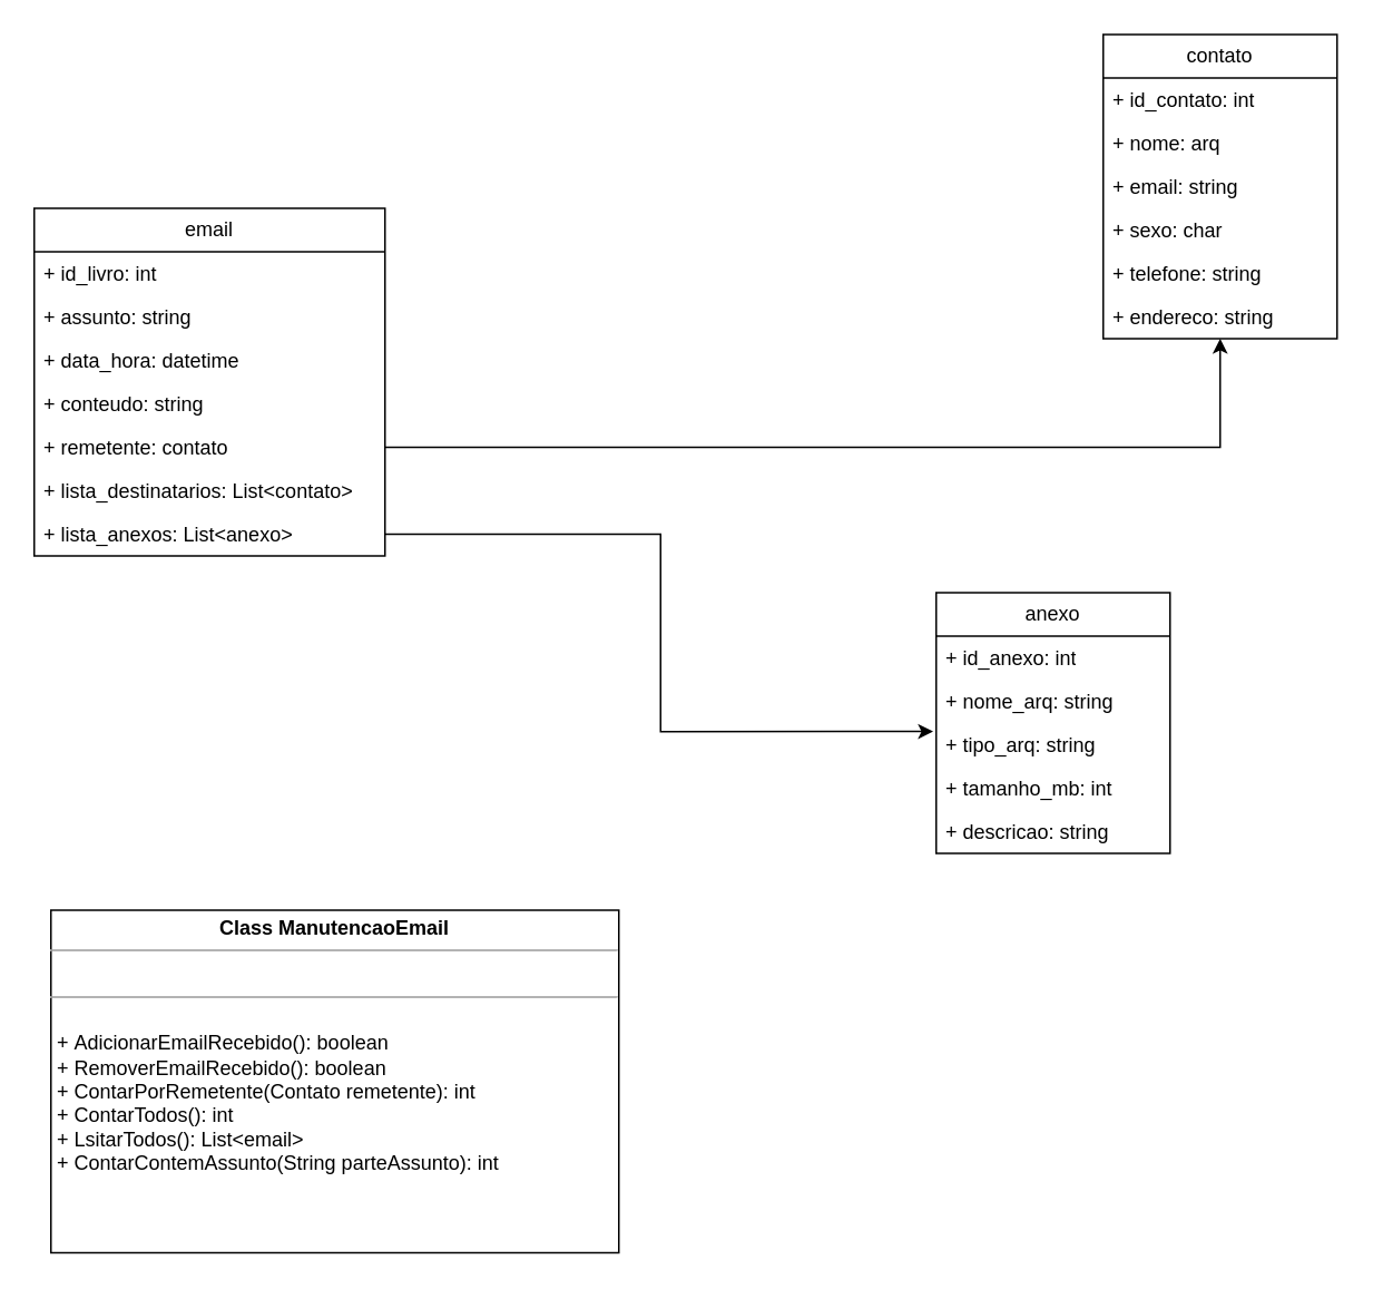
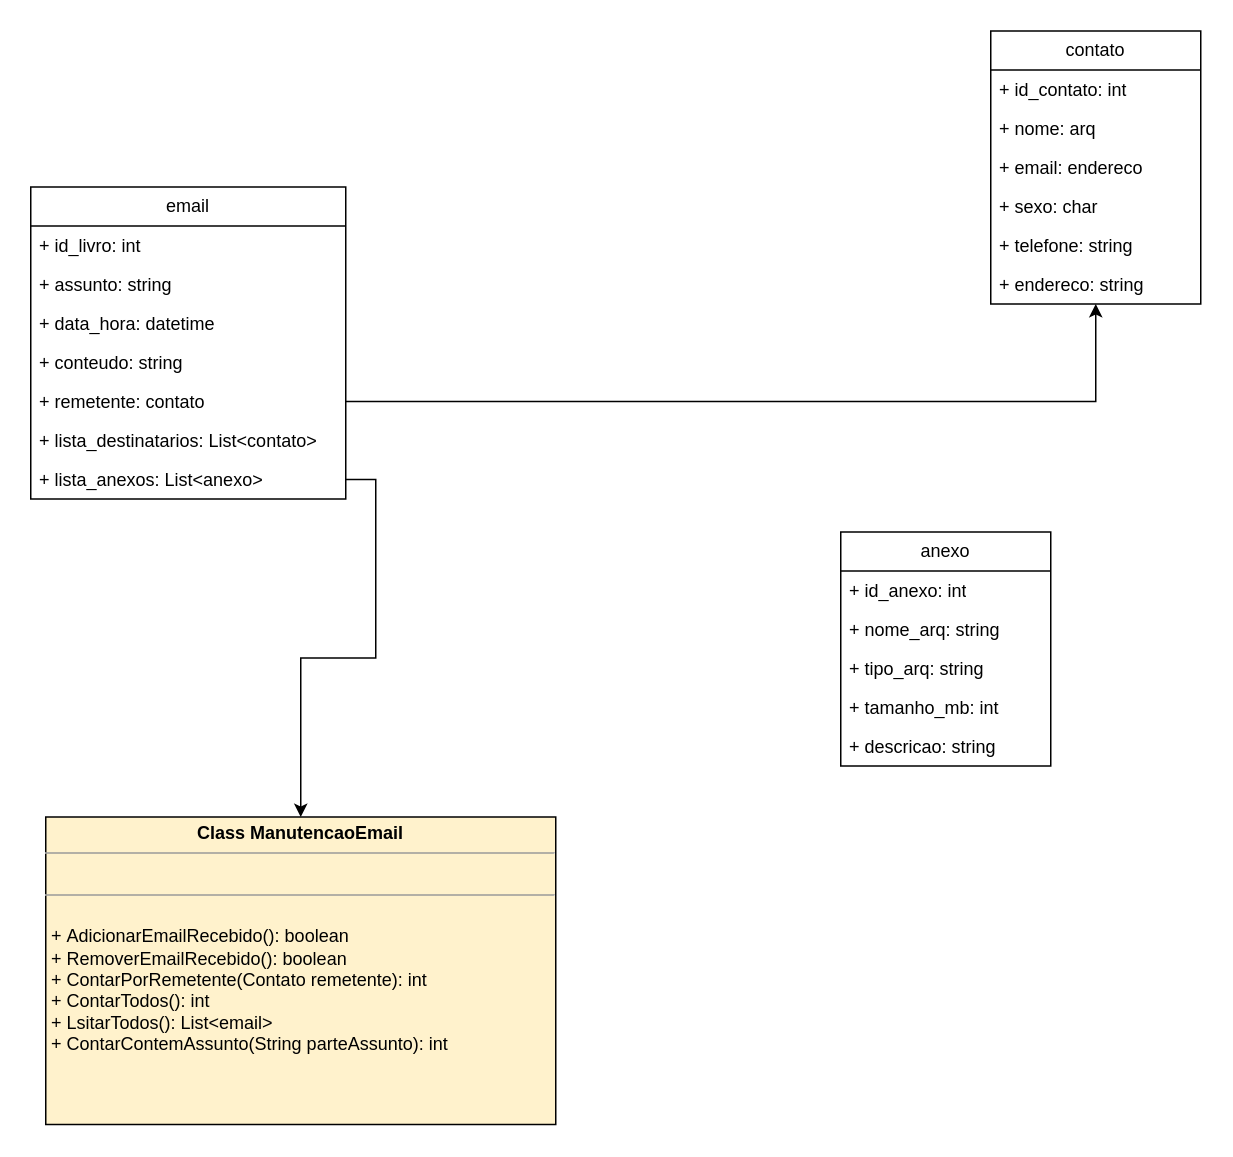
  <mxCell id="0" />
  <mxCell id="1" parent="0" />
  <mxCell id="2" value="email" style="swimlane;fontStyle=0;childLayout=stackLayout;horizontal=1;startSize=26;fillColor=none;horizontalStack=0;resizeParent=1;resizeParentMax=0;resizeLast=0;collapsible=1;marginBottom=0;whiteSpace=wrap;html=1;" parent="1" vertex="1"><mxGeometry x="20" y="124" width="210" height="208" as="geometry" /></mxCell>
  <mxCell id="3" value="+ id_livro: int" style="text;strokeColor=none;fillColor=none;align=left;verticalAlign=top;spacingLeft=4;spacingRight=4;overflow=hidden;rotatable=0;points=[[0,0.5],[1,0.5]];portConstraint=eastwest;whiteSpace=wrap;html=1;" parent="2" vertex="1"><mxGeometry y="26" width="210" height="26" as="geometry" /></mxCell>
  <mxCell id="4" value="+ assunto: string" style="text;strokeColor=none;fillColor=none;align=left;verticalAlign=top;spacingLeft=4;spacingRight=4;overflow=hidden;rotatable=0;points=[[0,0.5],[1,0.5]];portConstraint=eastwest;whiteSpace=wrap;html=1;" parent="2" vertex="1"><mxGeometry y="52" width="210" height="26" as="geometry" /></mxCell>
  <mxCell id="5" value="+ data_hora: datetime" style="text;strokeColor=none;fillColor=none;align=left;verticalAlign=top;spacingLeft=4;spacingRight=4;overflow=hidden;rotatable=0;points=[[0,0.5],[1,0.5]];portConstraint=eastwest;whiteSpace=wrap;html=1;" parent="2" vertex="1"><mxGeometry y="78" width="210" height="26" as="geometry" /></mxCell>
  <mxCell id="6" value="+ conteudo: string" style="text;strokeColor=none;fillColor=none;align=left;verticalAlign=top;spacingLeft=4;spacingRight=4;overflow=hidden;rotatable=0;points=[[0,0.5],[1,0.5]];portConstraint=eastwest;whiteSpace=wrap;html=1;" parent="2" vertex="1"><mxGeometry y="104" width="210" height="26" as="geometry" /></mxCell>
  <mxCell id="7" value="+ remetente: contato" style="text;strokeColor=none;fillColor=none;align=left;verticalAlign=top;spacingLeft=4;spacingRight=4;overflow=hidden;rotatable=0;points=[[0,0.5],[1,0.5]];portConstraint=eastwest;whiteSpace=wrap;html=1;" parent="2" vertex="1"><mxGeometry y="130" width="210" height="26" as="geometry" /></mxCell>
  <mxCell id="8" value="+ lista_destinatarios: List&amp;lt;contato&amp;gt;" style="text;strokeColor=none;fillColor=none;align=left;verticalAlign=top;spacingLeft=4;spacingRight=4;overflow=hidden;rotatable=0;points=[[0,0.5],[1,0.5]];portConstraint=eastwest;whiteSpace=wrap;html=1;" parent="2" vertex="1"><mxGeometry y="156" width="210" height="26" as="geometry" /></mxCell>
  <mxCell id="9" value="+ lista_anexos: List&amp;lt;anexo&amp;gt;" style="text;strokeColor=none;fillColor=none;align=left;verticalAlign=top;spacingLeft=4;spacingRight=4;overflow=hidden;rotatable=0;points=[[0,0.5],[1,0.5]];portConstraint=eastwest;whiteSpace=wrap;html=1;" parent="2" vertex="1"><mxGeometry y="182" width="210" height="26" as="geometry" /></mxCell>
- <mxCell id="10" style="edgeStyle=orthogonalEdgeStyle;rounded=0;orthogonalLoop=1;jettySize=auto;html=1;entryX=-0.013;entryY=0.195;entryDx=0;entryDy=0;entryPerimeter=0;" parent="1" source="9" target="21" edge="1"><mxGeometry relative="1" as="geometry" /></mxCell>
+ <mxCell id="10" style="edgeStyle=orthogonalEdgeStyle;rounded=0;orthogonalLoop=1;jettySize=auto;html=1;" parent="1" source="9" target="25" edge="1"><mxGeometry relative="1" as="geometry" /></mxCell>
  <mxCell id="11" value="contato" style="swimlane;fontStyle=0;childLayout=stackLayout;horizontal=1;startSize=26;fillColor=none;horizontalStack=0;resizeParent=1;resizeParentMax=0;resizeLast=0;collapsible=1;marginBottom=0;whiteSpace=wrap;html=1;" parent="1" vertex="1"><mxGeometry x="660" y="20" width="140" height="182" as="geometry" /></mxCell>
  <mxCell id="12" value="+ id_contato: int" style="text;strokeColor=none;fillColor=none;align=left;verticalAlign=top;spacingLeft=4;spacingRight=4;overflow=hidden;rotatable=0;points=[[0,0.5],[1,0.5]];portConstraint=eastwest;whiteSpace=wrap;html=1;" vertex="1" parent="11"><mxGeometry y="26" width="140" height="26" as="geometry" /></mxCell>
  <mxCell id="13" value="+ nome: arq" style="text;strokeColor=none;fillColor=none;align=left;verticalAlign=top;spacingLeft=4;spacingRight=4;overflow=hidden;rotatable=0;points=[[0,0.5],[1,0.5]];portConstraint=eastwest;whiteSpace=wrap;html=1;" parent="11" vertex="1"><mxGeometry y="52" width="140" height="26" as="geometry" /></mxCell>
- <mxCell id="14" value="+ email: string" style="text;strokeColor=none;fillColor=none;align=left;verticalAlign=top;spacingLeft=4;spacingRight=4;overflow=hidden;rotatable=0;points=[[0,0.5],[1,0.5]];portConstraint=eastwest;whiteSpace=wrap;html=1;" parent="11" vertex="1"><mxGeometry y="78" width="140" height="26" as="geometry" /></mxCell>
+ <mxCell id="14" value="+ email: endereco" style="text;strokeColor=none;fillColor=none;align=left;verticalAlign=top;spacingLeft=4;spacingRight=4;overflow=hidden;rotatable=0;points=[[0,0.5],[1,0.5]];portConstraint=eastwest;whiteSpace=wrap;html=1;" parent="11" vertex="1"><mxGeometry y="78" width="140" height="26" as="geometry" /></mxCell>
  <mxCell id="15" value="+ sexo: char" style="text;strokeColor=none;fillColor=none;align=left;verticalAlign=top;spacingLeft=4;spacingRight=4;overflow=hidden;rotatable=0;points=[[0,0.5],[1,0.5]];portConstraint=eastwest;whiteSpace=wrap;html=1;" vertex="1" parent="11"><mxGeometry y="104" width="140" height="26" as="geometry" /></mxCell>
  <mxCell id="16" value="+ telefone: string" style="text;strokeColor=none;fillColor=none;align=left;verticalAlign=top;spacingLeft=4;spacingRight=4;overflow=hidden;rotatable=0;points=[[0,0.5],[1,0.5]];portConstraint=eastwest;whiteSpace=wrap;html=1;" vertex="1" parent="11"><mxGeometry y="130" width="140" height="26" as="geometry" /></mxCell>
  <mxCell id="17" value="+ endereco: string" style="text;strokeColor=none;fillColor=none;align=left;verticalAlign=top;spacingLeft=4;spacingRight=4;overflow=hidden;rotatable=0;points=[[0,0.5],[1,0.5]];portConstraint=eastwest;whiteSpace=wrap;html=1;" parent="11" vertex="1"><mxGeometry y="156" width="140" height="26" as="geometry" /></mxCell>
  <mxCell id="18" value="anexo" style="swimlane;fontStyle=0;childLayout=stackLayout;horizontal=1;startSize=26;fillColor=none;horizontalStack=0;resizeParent=1;resizeParentMax=0;resizeLast=0;collapsible=1;marginBottom=0;whiteSpace=wrap;html=1;" parent="1" vertex="1"><mxGeometry x="560" y="354" width="140" height="156" as="geometry" /></mxCell>
  <mxCell id="19" value="+ id_anexo: int" style="text;strokeColor=none;fillColor=none;align=left;verticalAlign=top;spacingLeft=4;spacingRight=4;overflow=hidden;rotatable=0;points=[[0,0.5],[1,0.5]];portConstraint=eastwest;whiteSpace=wrap;html=1;" vertex="1" parent="18"><mxGeometry y="26" width="140" height="26" as="geometry" /></mxCell>
  <mxCell id="20" value="+ nome_arq: string" style="text;strokeColor=none;fillColor=none;align=left;verticalAlign=top;spacingLeft=4;spacingRight=4;overflow=hidden;rotatable=0;points=[[0,0.5],[1,0.5]];portConstraint=eastwest;whiteSpace=wrap;html=1;" parent="18" vertex="1"><mxGeometry y="52" width="140" height="26" as="geometry" /></mxCell>
  <mxCell id="21" value="+ tipo_arq: string" style="text;strokeColor=none;fillColor=none;align=left;verticalAlign=top;spacingLeft=4;spacingRight=4;overflow=hidden;rotatable=0;points=[[0,0.5],[1,0.5]];portConstraint=eastwest;whiteSpace=wrap;html=1;" parent="18" vertex="1"><mxGeometry y="78" width="140" height="26" as="geometry" /></mxCell>
  <mxCell id="22" value="+ tamanho_mb: int" style="text;strokeColor=none;fillColor=none;align=left;verticalAlign=top;spacingLeft=4;spacingRight=4;overflow=hidden;rotatable=0;points=[[0,0.5],[1,0.5]];portConstraint=eastwest;whiteSpace=wrap;html=1;" parent="18" vertex="1"><mxGeometry y="104" width="140" height="26" as="geometry" /></mxCell>
  <mxCell id="23" value="+ descricao: string" style="text;strokeColor=none;fillColor=none;align=left;verticalAlign=top;spacingLeft=4;spacingRight=4;overflow=hidden;rotatable=0;points=[[0,0.5],[1,0.5]];portConstraint=eastwest;whiteSpace=wrap;html=1;" vertex="1" parent="18"><mxGeometry y="130" width="140" height="26" as="geometry" /></mxCell>
  <mxCell id="24" style="edgeStyle=orthogonalEdgeStyle;rounded=0;orthogonalLoop=1;jettySize=auto;html=1;" parent="1" source="7" target="11" edge="1"><mxGeometry relative="1" as="geometry"><mxPoint x="300" y="283" as="sourcePoint" /><mxPoint x="399" y="74" as="targetPoint" /></mxGeometry></mxCell>
- <mxCell id="25" value="&lt;p style=&quot;margin:0px;margin-top:4px;text-align:center;&quot;&gt;&lt;b&gt;Class ManutencaoEmail&lt;/b&gt;&lt;/p&gt;&lt;hr size=&quot;1&quot;&gt;&lt;p style=&quot;margin:0px;margin-left:4px;&quot;&gt;&lt;br&gt;&lt;/p&gt;&lt;hr size=&quot;1&quot;&gt;&lt;p style=&quot;margin:0px;margin-left:4px;&quot;&gt;&lt;br&gt;&lt;/p&gt;&lt;p style=&quot;margin:0px;margin-left:4px;&quot;&gt;+&amp;nbsp;AdicionarEmailRecebido(): boolean&lt;/p&gt;&lt;p style=&quot;margin:0px;margin-left:4px;&quot;&gt;+ RemoverEmailRecebido(): boolean&lt;/p&gt;&lt;p style=&quot;margin:0px;margin-left:4px;&quot;&gt;+ ContarPorRemetente(Contato remetente): int&lt;/p&gt;&lt;p style=&quot;margin:0px;margin-left:4px;&quot;&gt;+ ContarTodos(): int&lt;/p&gt;&lt;p style=&quot;margin:0px;margin-left:4px;&quot;&gt;+ LsitarTodos(): List&amp;lt;email&amp;gt;&amp;nbsp;&lt;/p&gt;&lt;p style=&quot;margin:0px;margin-left:4px;&quot;&gt;+ ContarContemAssunto(String parteAssunto): int&lt;/p&gt;" style="verticalAlign=top;align=left;overflow=fill;fontSize=12;fontFamily=Helvetica;html=1;whiteSpace=wrap;" parent="1" vertex="1"><mxGeometry x="30" y="544" width="340" height="205" as="geometry" /></mxCell>
+ <mxCell id="25" value="&lt;p style=&quot;margin:0px;margin-top:4px;text-align:center;&quot;&gt;&lt;b&gt;Class ManutencaoEmail&lt;/b&gt;&lt;/p&gt;&lt;hr size=&quot;1&quot;&gt;&lt;p style=&quot;margin:0px;margin-left:4px;&quot;&gt;&lt;br&gt;&lt;/p&gt;&lt;hr size=&quot;1&quot;&gt;&lt;p style=&quot;margin:0px;margin-left:4px;&quot;&gt;&lt;br&gt;&lt;/p&gt;&lt;p style=&quot;margin:0px;margin-left:4px;&quot;&gt;+&amp;nbsp;AdicionarEmailRecebido(): boolean&lt;/p&gt;&lt;p style=&quot;margin:0px;margin-left:4px;&quot;&gt;+ RemoverEmailRecebido(): boolean&lt;/p&gt;&lt;p style=&quot;margin:0px;margin-left:4px;&quot;&gt;+ ContarPorRemetente(Contato remetente): int&lt;/p&gt;&lt;p style=&quot;margin:0px;margin-left:4px;&quot;&gt;+ ContarTodos(): int&lt;/p&gt;&lt;p style=&quot;margin:0px;margin-left:4px;&quot;&gt;+ LsitarTodos(): List&amp;lt;email&amp;gt;&amp;nbsp;&lt;/p&gt;&lt;p style=&quot;margin:0px;margin-left:4px;&quot;&gt;+ ContarContemAssunto(String parteAssunto): int&lt;/p&gt;" style="verticalAlign=top;align=left;overflow=fill;fontSize=12;fontFamily=Helvetica;html=1;whiteSpace=wrap;fillColor=#fff2cc;" parent="1" vertex="1"><mxGeometry x="30" y="544" width="340" height="205" as="geometry" /></mxCell>
